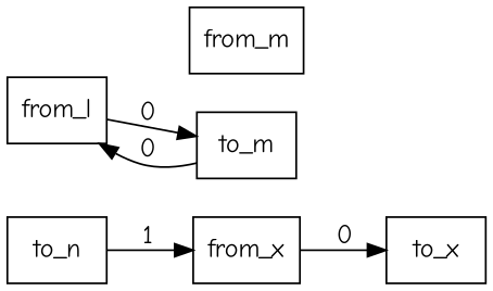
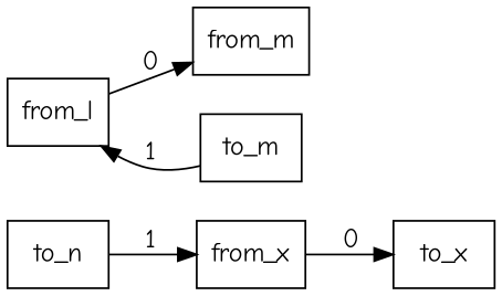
  digraph {
    fontname="Comic Neue"
    rankdir=LR
    node [fillcolor=white fontname="Comic Neue" shape=box style=filled]
    edge [fontname="Comic Neue"]
    n1 [label=<from_x>]
    n2 [label=<to_x>]
    n3 [label=<to_n>]
    n4 [label=<from_m>]
    n5 [label=<from_l>]
    n6 [label=<to_m>]
    n1 -> n2 [label=0]
    n3 -> n1 [label=1]
-   n5 -> n6 [label=0]
-   n6 -> n5 [label=0]
+   n5 -> n4 [label=0]
+   n6 -> n5 [label=1]
  }
